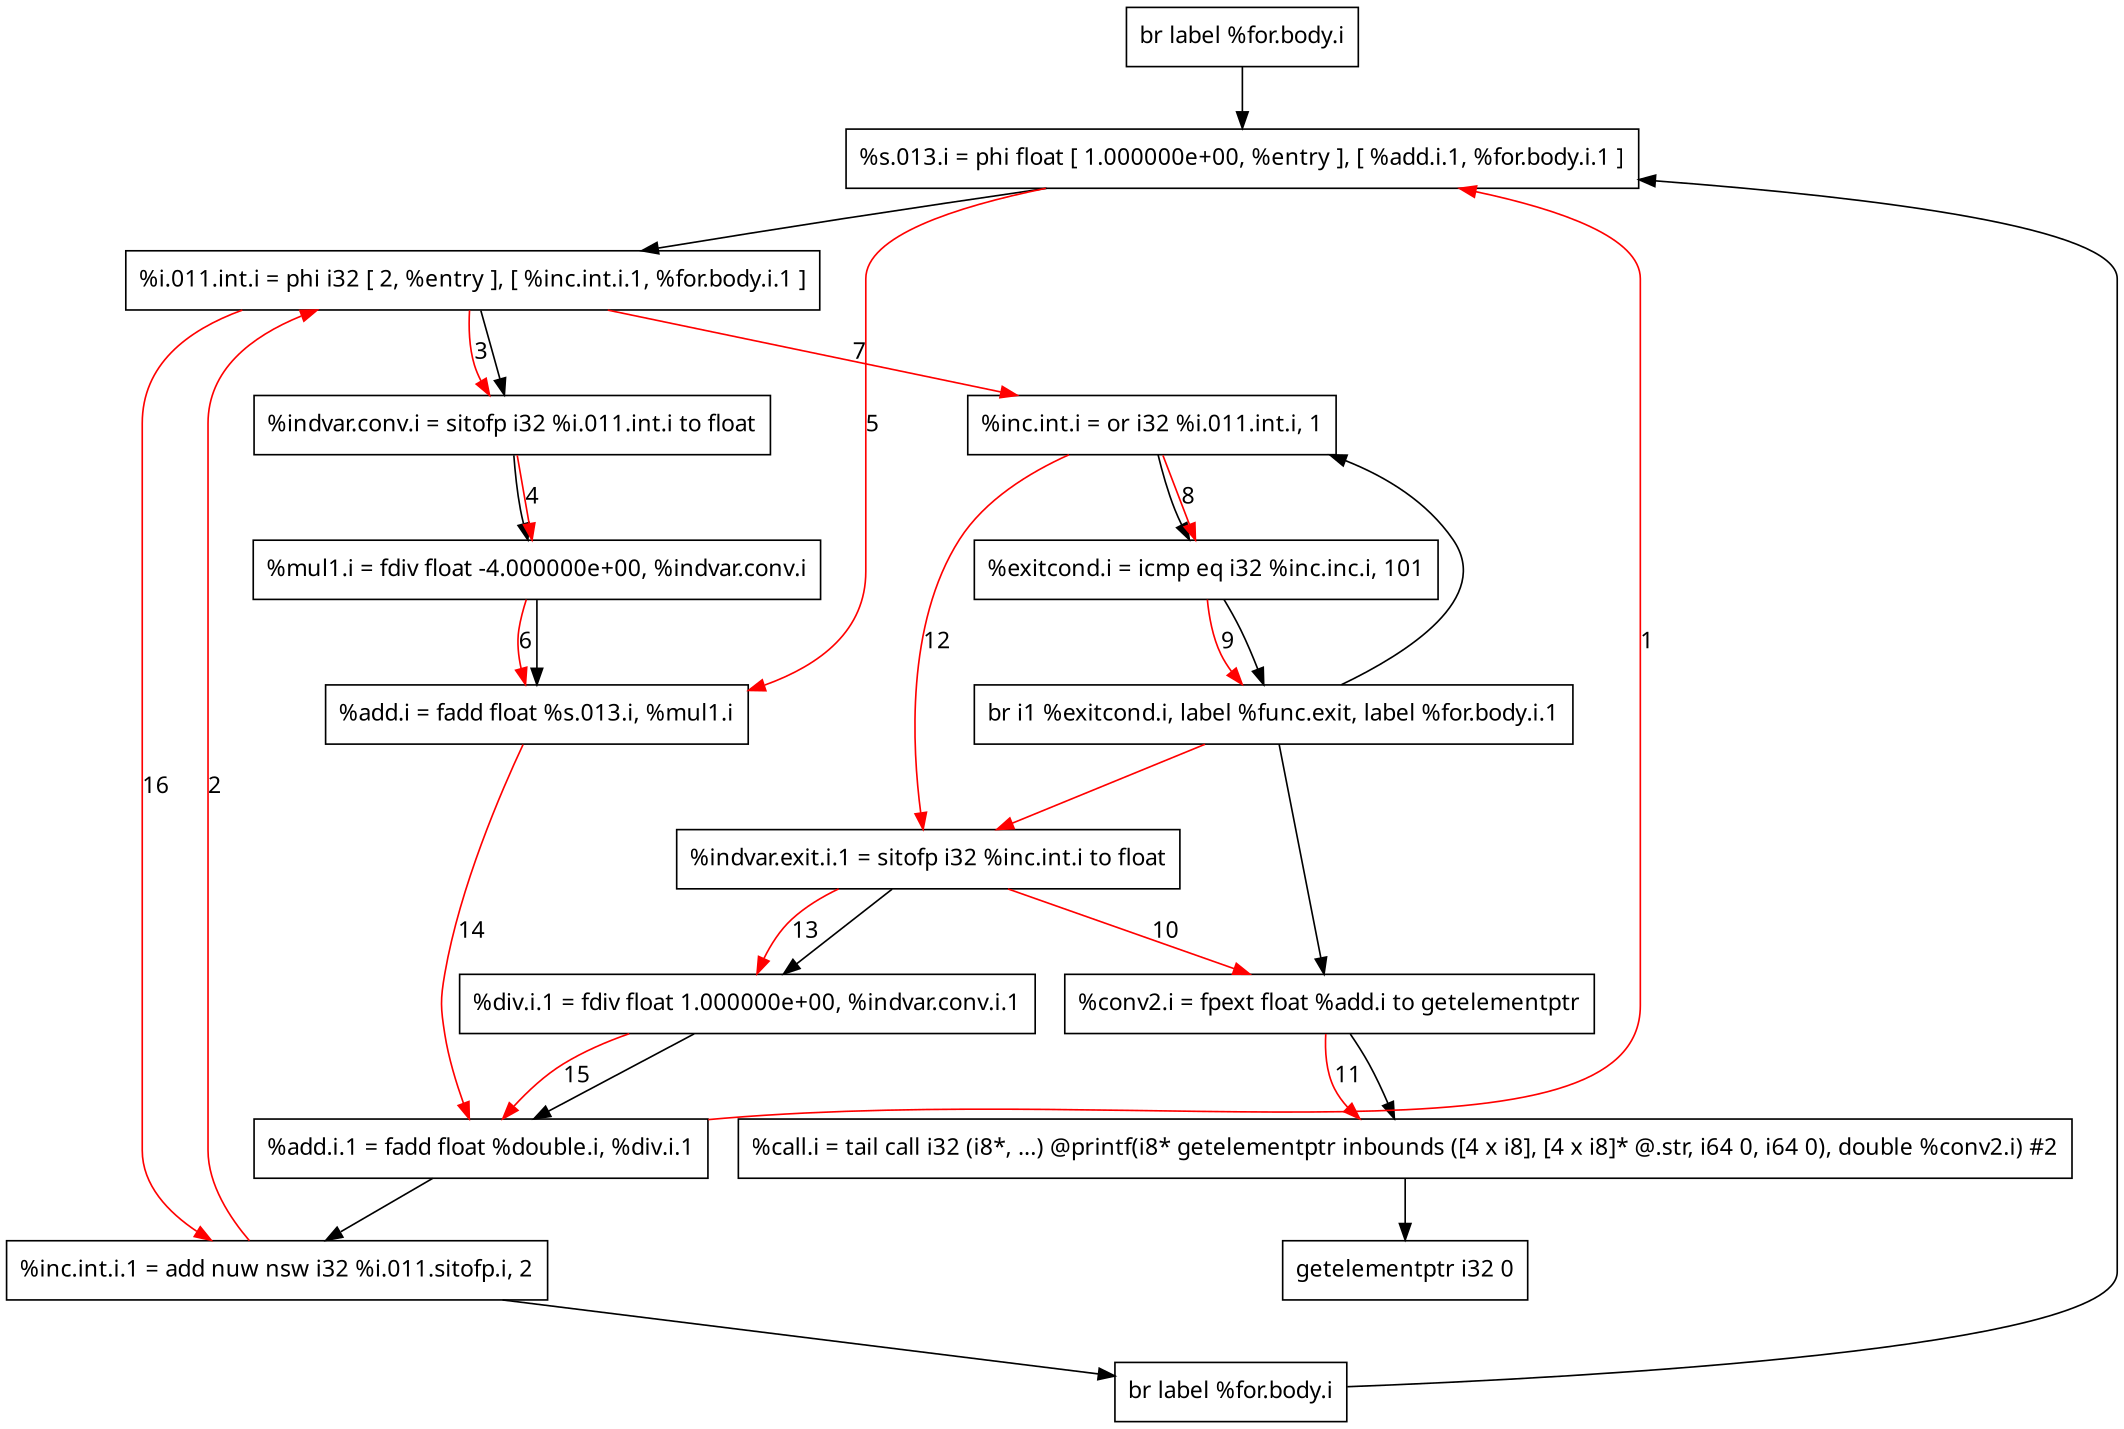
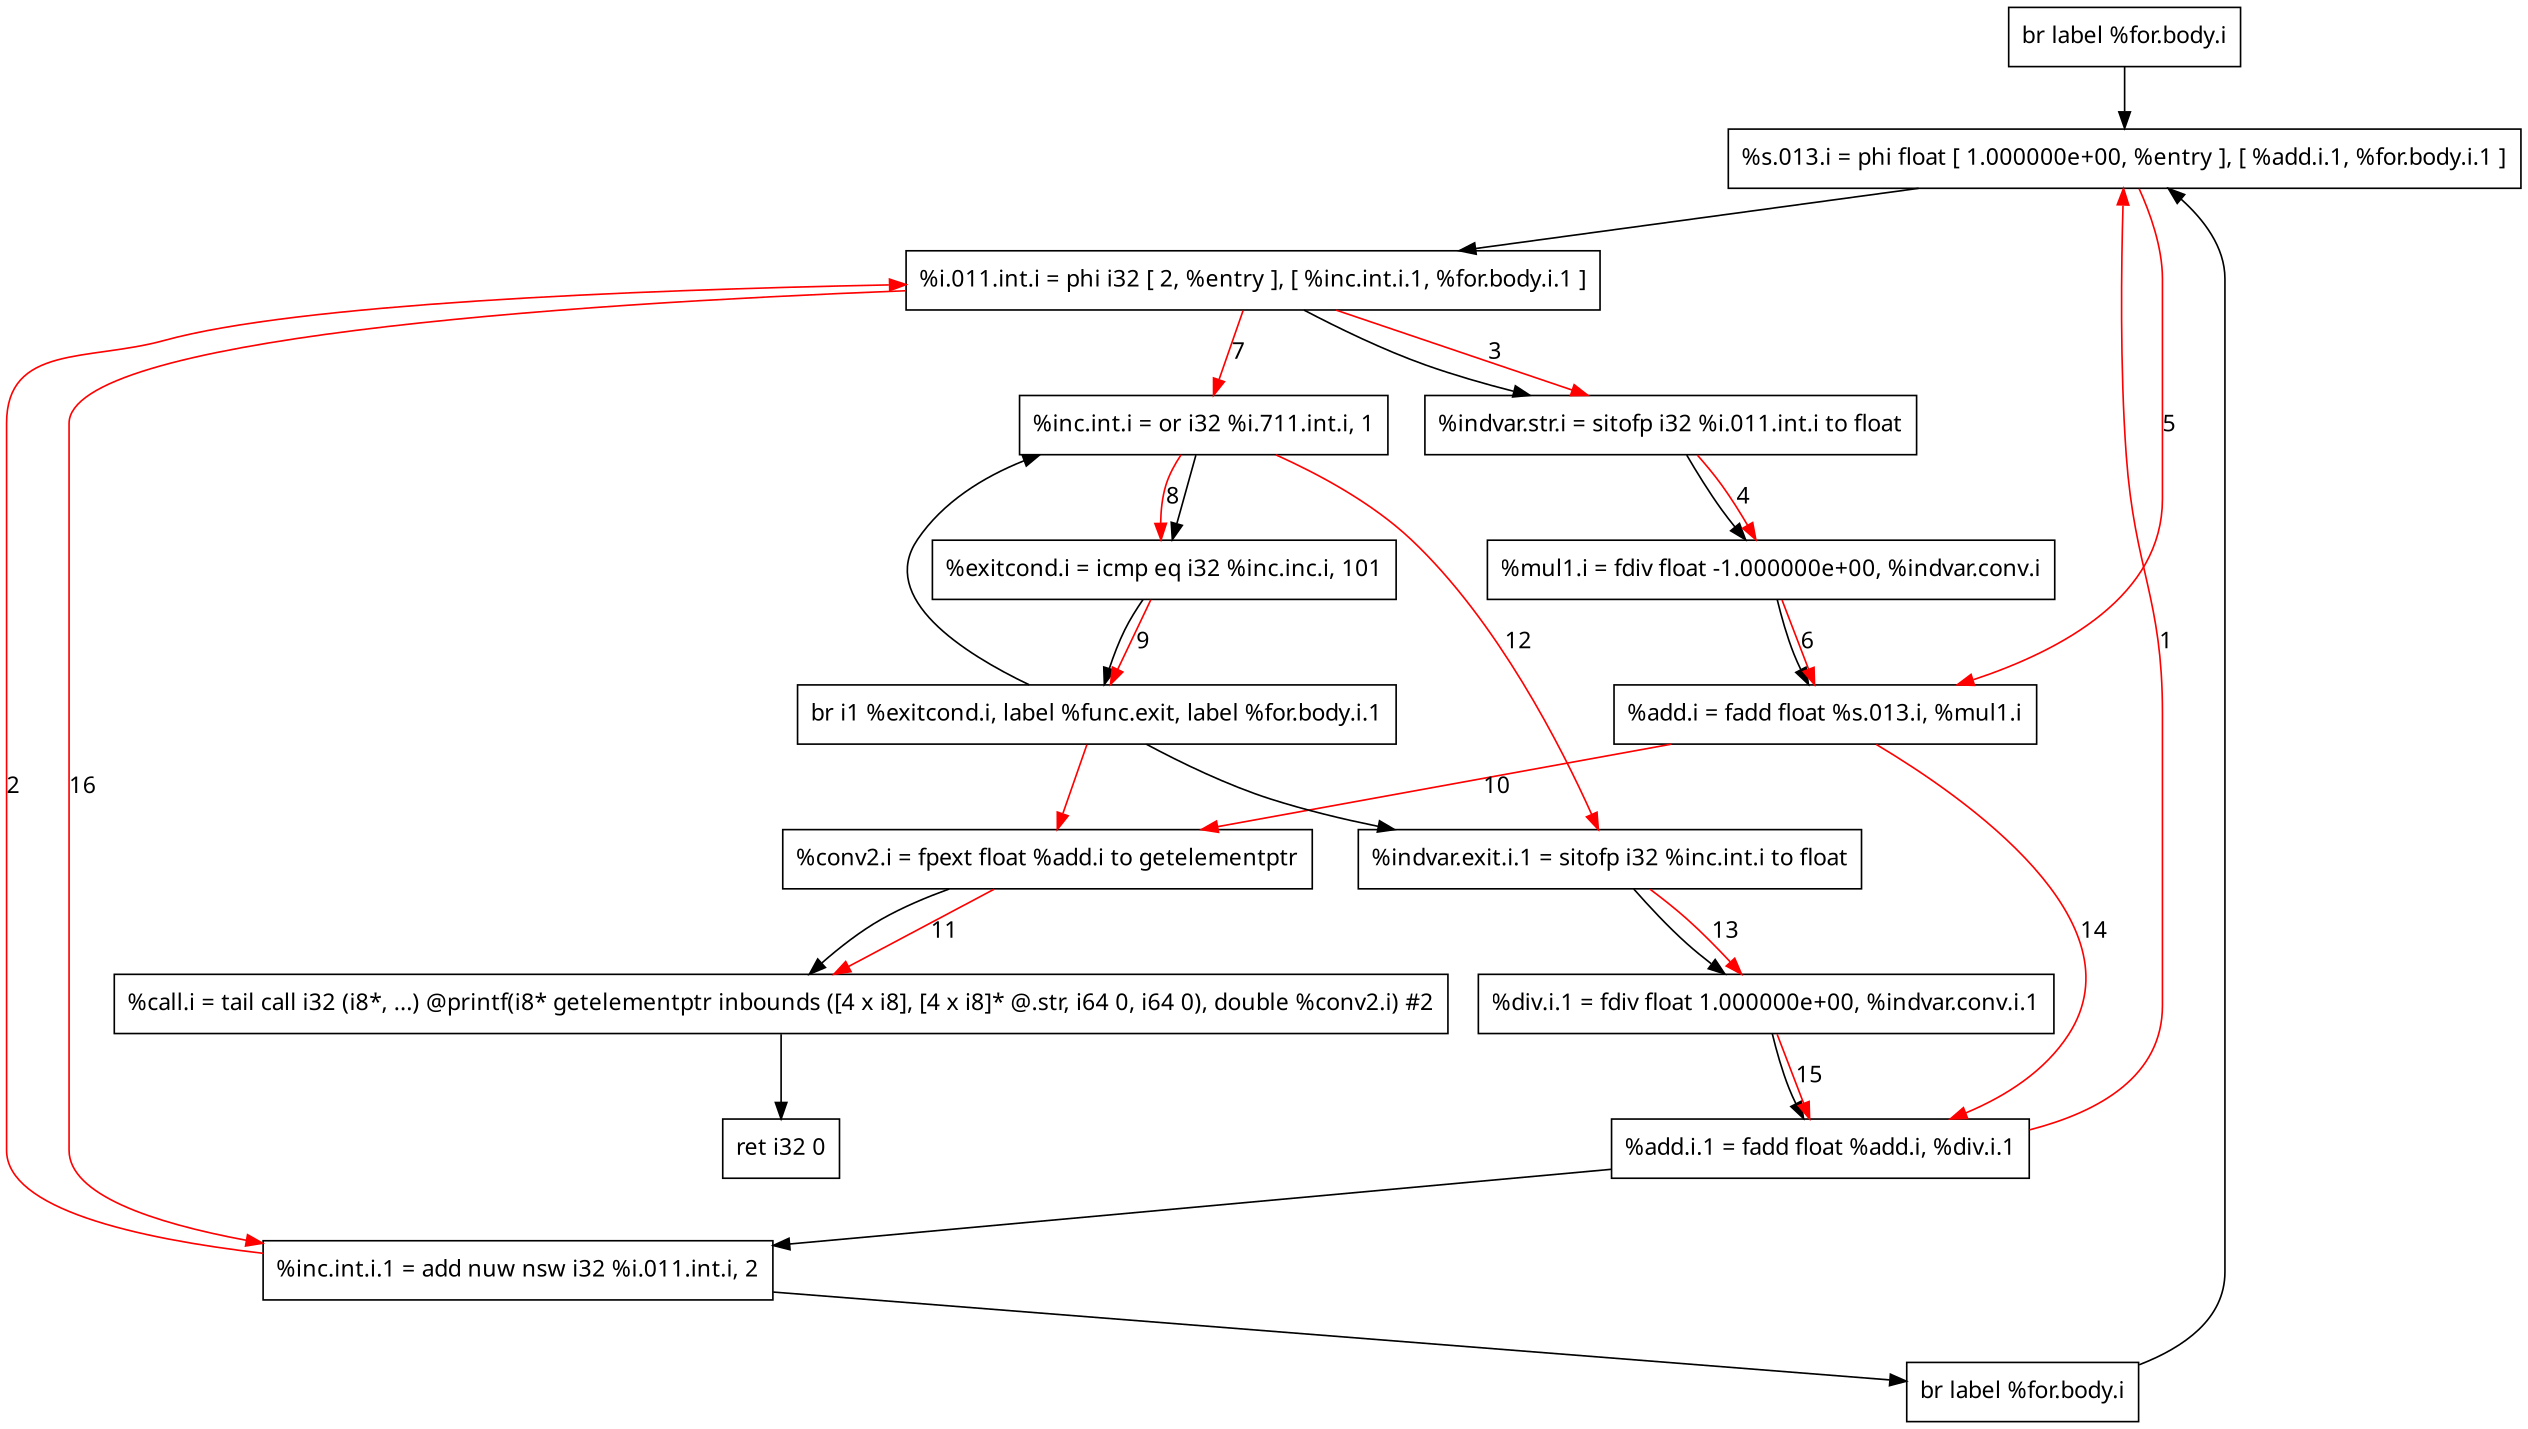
  digraph {
    fontname="Noto Sans"
    node [fontname="Noto Sans" shape=record]
    edge [fontname="Noto Sans"]
    n1 [label="  br label %for.body.i"]
    n2 [label="  %s.013.i = phi float [ 1.000000e+00, %entry ], [ %add.i.1, %for.body.i.1 ]"]
    n3 [label="  %i.011.int.i = phi i32 [ 2, %entry ], [ %inc.int.i.1, %for.body.i.1 ]"]
    n4 [label="  %add.i = fadd float %s.013.i, %mul1.i"]
-   n5 [label="  %indvar.conv.i = sitofp i32 %i.011.int.i to float"]
-   n6 [label="  %inc.int.i = or i32 %i.011.int.i, 1"]
-   n7 [label="%inc.int.i.1 = add nuw nsw i32 %i.011.sitofp.i, 2"]
+   n5 [label="%indvar.str.i = sitofp i32 %i.011.int.i to float"]
+   n6 [label="%inc.int.i = or i32 %i.711.int.i, 1"]
+   n7 [label="  %inc.int.i.1 = add nuw nsw i32 %i.011.int.i, 2"]
    n8 [label="%conv2.i = fpext float %add.i to getelementptr"]
-   n9 [label="%add.i.1 = fadd float %double.i, %div.i.1"]
-   n10 [label="%mul1.i = fdiv float -4.000000e+00, %indvar.conv.i"]
+   n9 [label="  %add.i.1 = fadd float %add.i, %div.i.1"]
+   n10 [label="  %mul1.i = fdiv float -1.000000e+00, %indvar.conv.i"]
    n11 [label="%exitcond.i = icmp eq i32 %inc.inc.i, 101"]
    n12 [label="%indvar.exit.i.1 = sitofp i32 %inc.int.i to float"]
    n13 [label="  br label %for.body.i"]
    n14 [label="  %call.i = tail call i32 (i8*, ...) @printf(i8* getelementptr inbounds ([4 x i8], [4 x i8]* @.str, i64 0, i64 0), double %conv2.i) #2"]
    n15 [label="  br i1 %exitcond.i, label %func.exit, label %for.body.i.1"]
    n16 [label="  %div.i.1 = fdiv float 1.000000e+00, %indvar.conv.i.1"]
-   n17 [label="getelementptr i32 0"]
+   n17 [label="  ret i32 0"]
    n1 -> n2
    n2 -> n3
    n2 -> n4 [color=red label=5]
    n3 -> n5
    n3 -> n5 [color=red label=3]
    n3 -> n6 [color=red label=7]
    n3 -> n7 [color=red label=16]
-   n12 -> n8 [color=red label=10]
+   n4 -> n8 [color=red label=10]
    n4 -> n9 [color=red label=14]
    n5 -> n10
    n5 -> n10 [color=red label=4]
    n6 -> n11
    n6 -> n11 [color=red label=8]
    n6 -> n12 [color=red label=12]
    n7 -> n3 [color=red label=2]
    n7 -> n13
    n8 -> n14
    n8 -> n14 [color=red label=11]
    n9 -> n2 [color=red label=1]
    n9 -> n7
    n10 -> n4
    n10 -> n4 [color=red label=6]
    n11 -> n15
    n11 -> n15 [color=red label=9]
    n12 -> n16
    n12 -> n16 [color=red label=13]
    n13 -> n2
    n14 -> n17
    n15 -> n6
-   n15 -> n8
-   n15 -> n12 [color=red]
+   n15 -> n8 [color=red]
+   n15 -> n12
    n16 -> n9
    n16 -> n9 [color=red label=15]
  }
